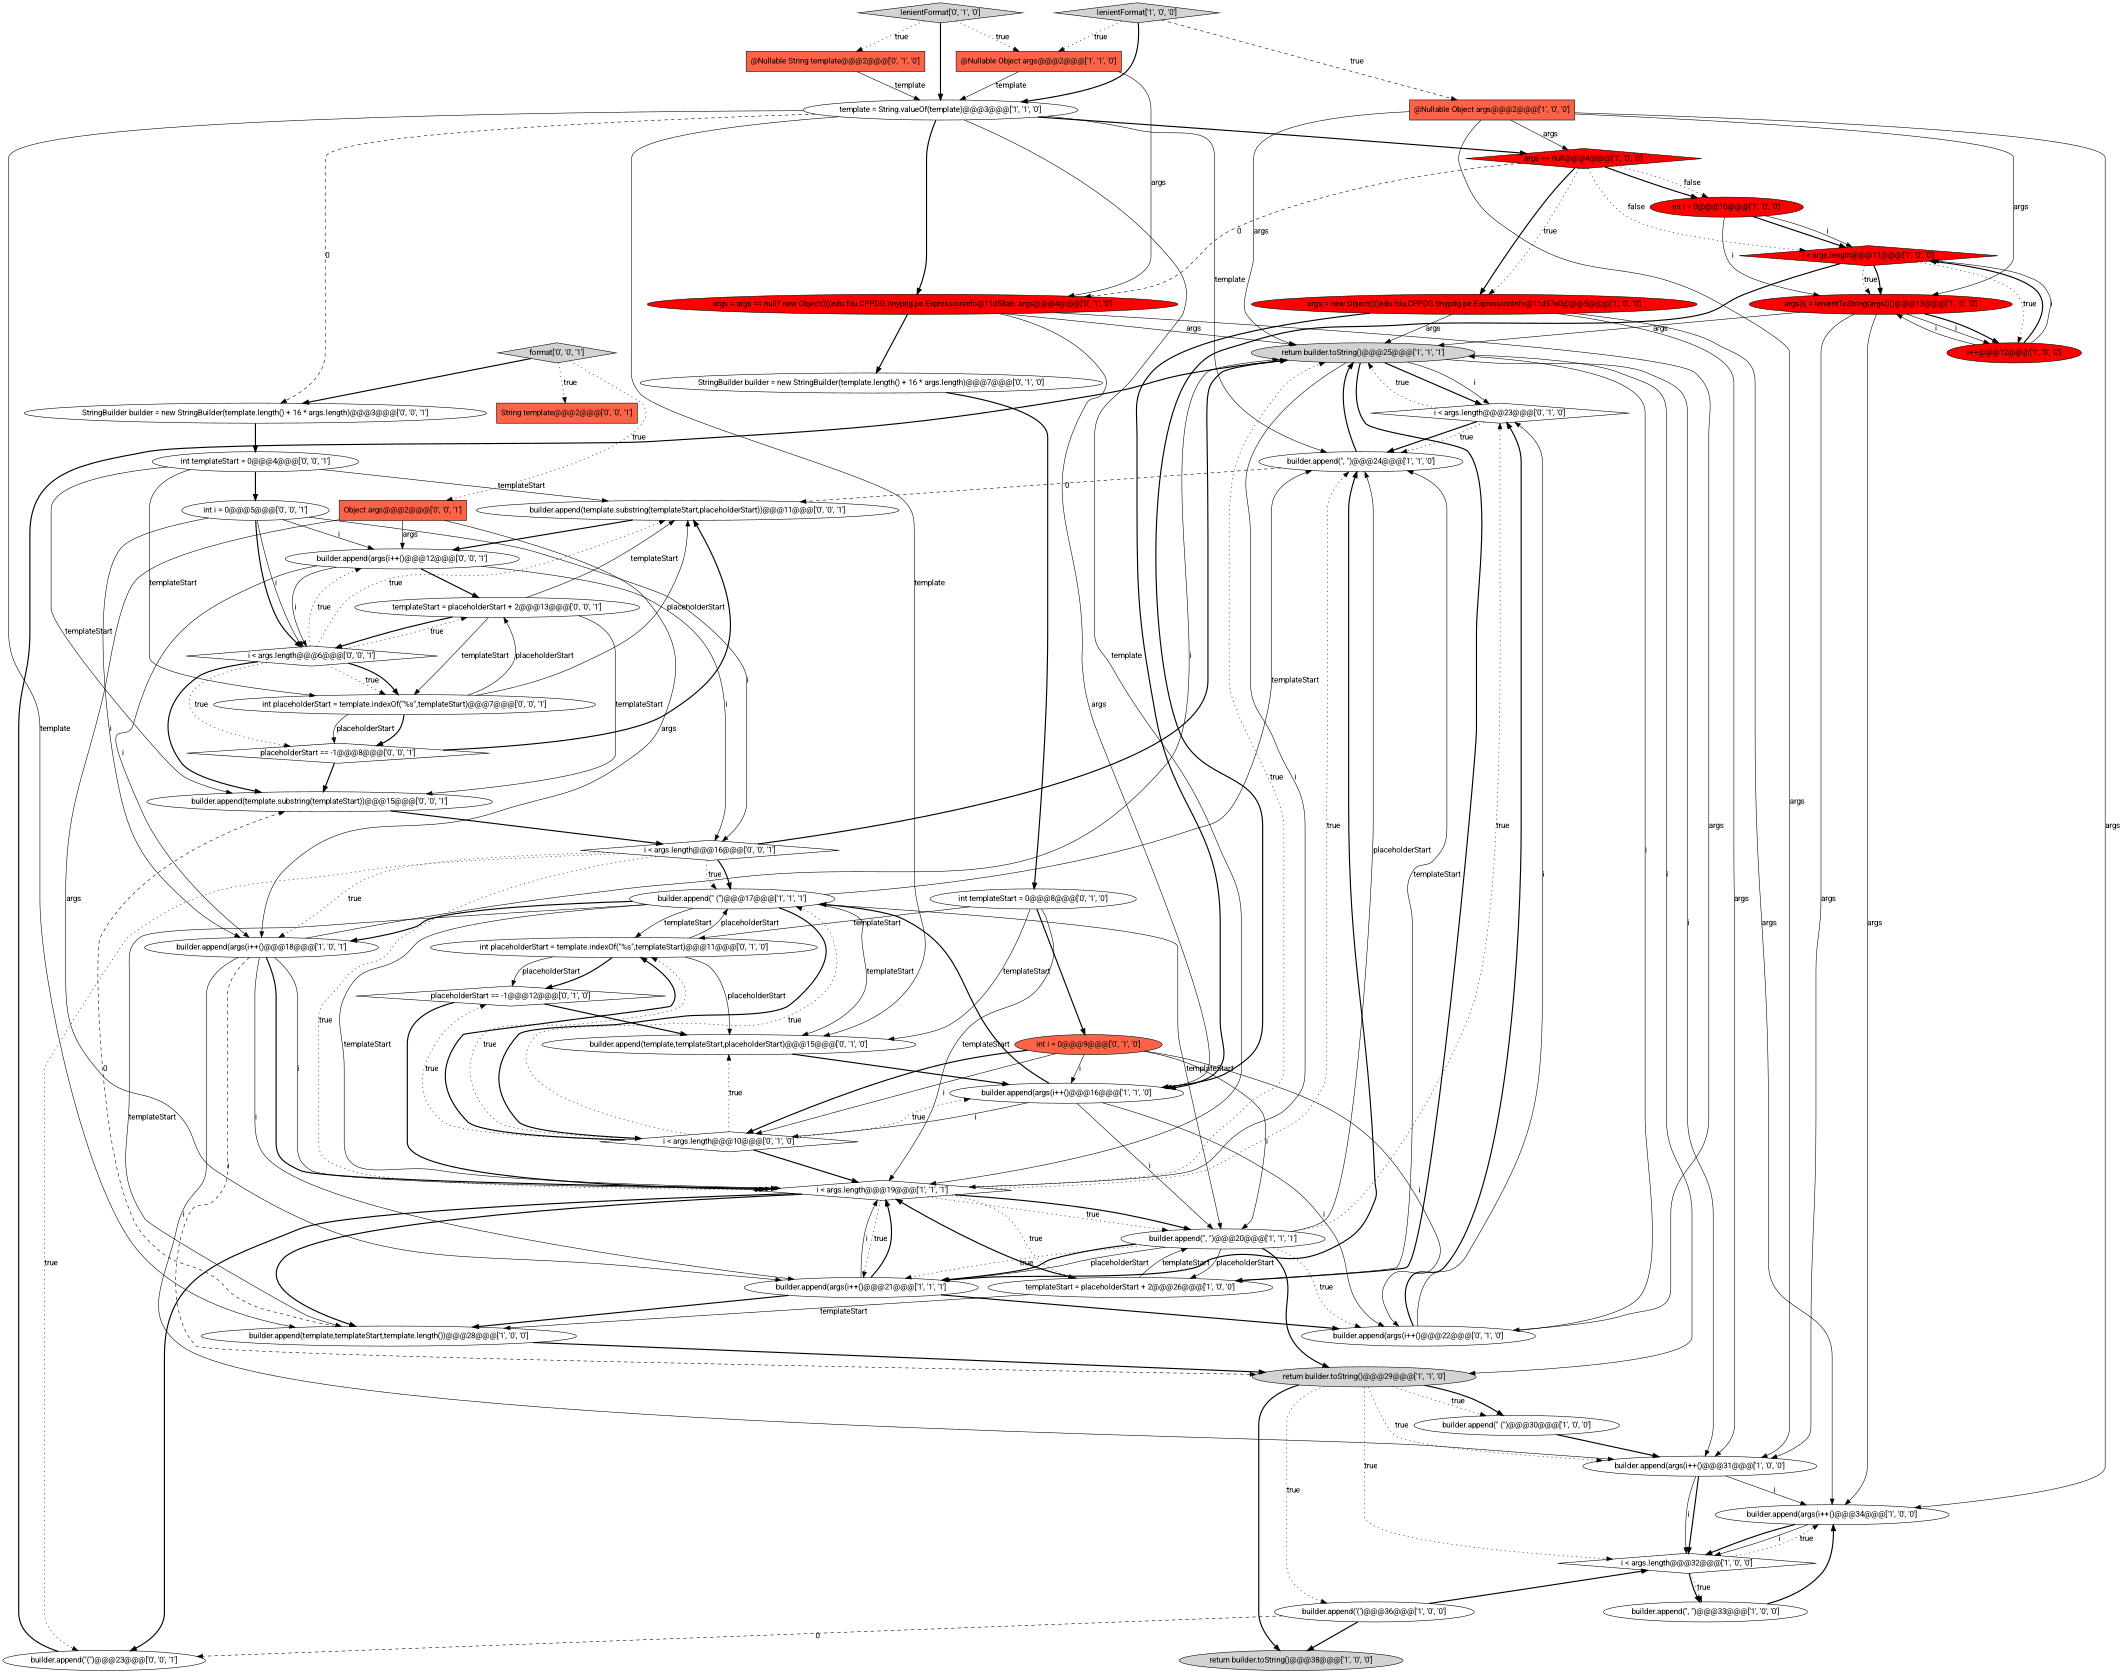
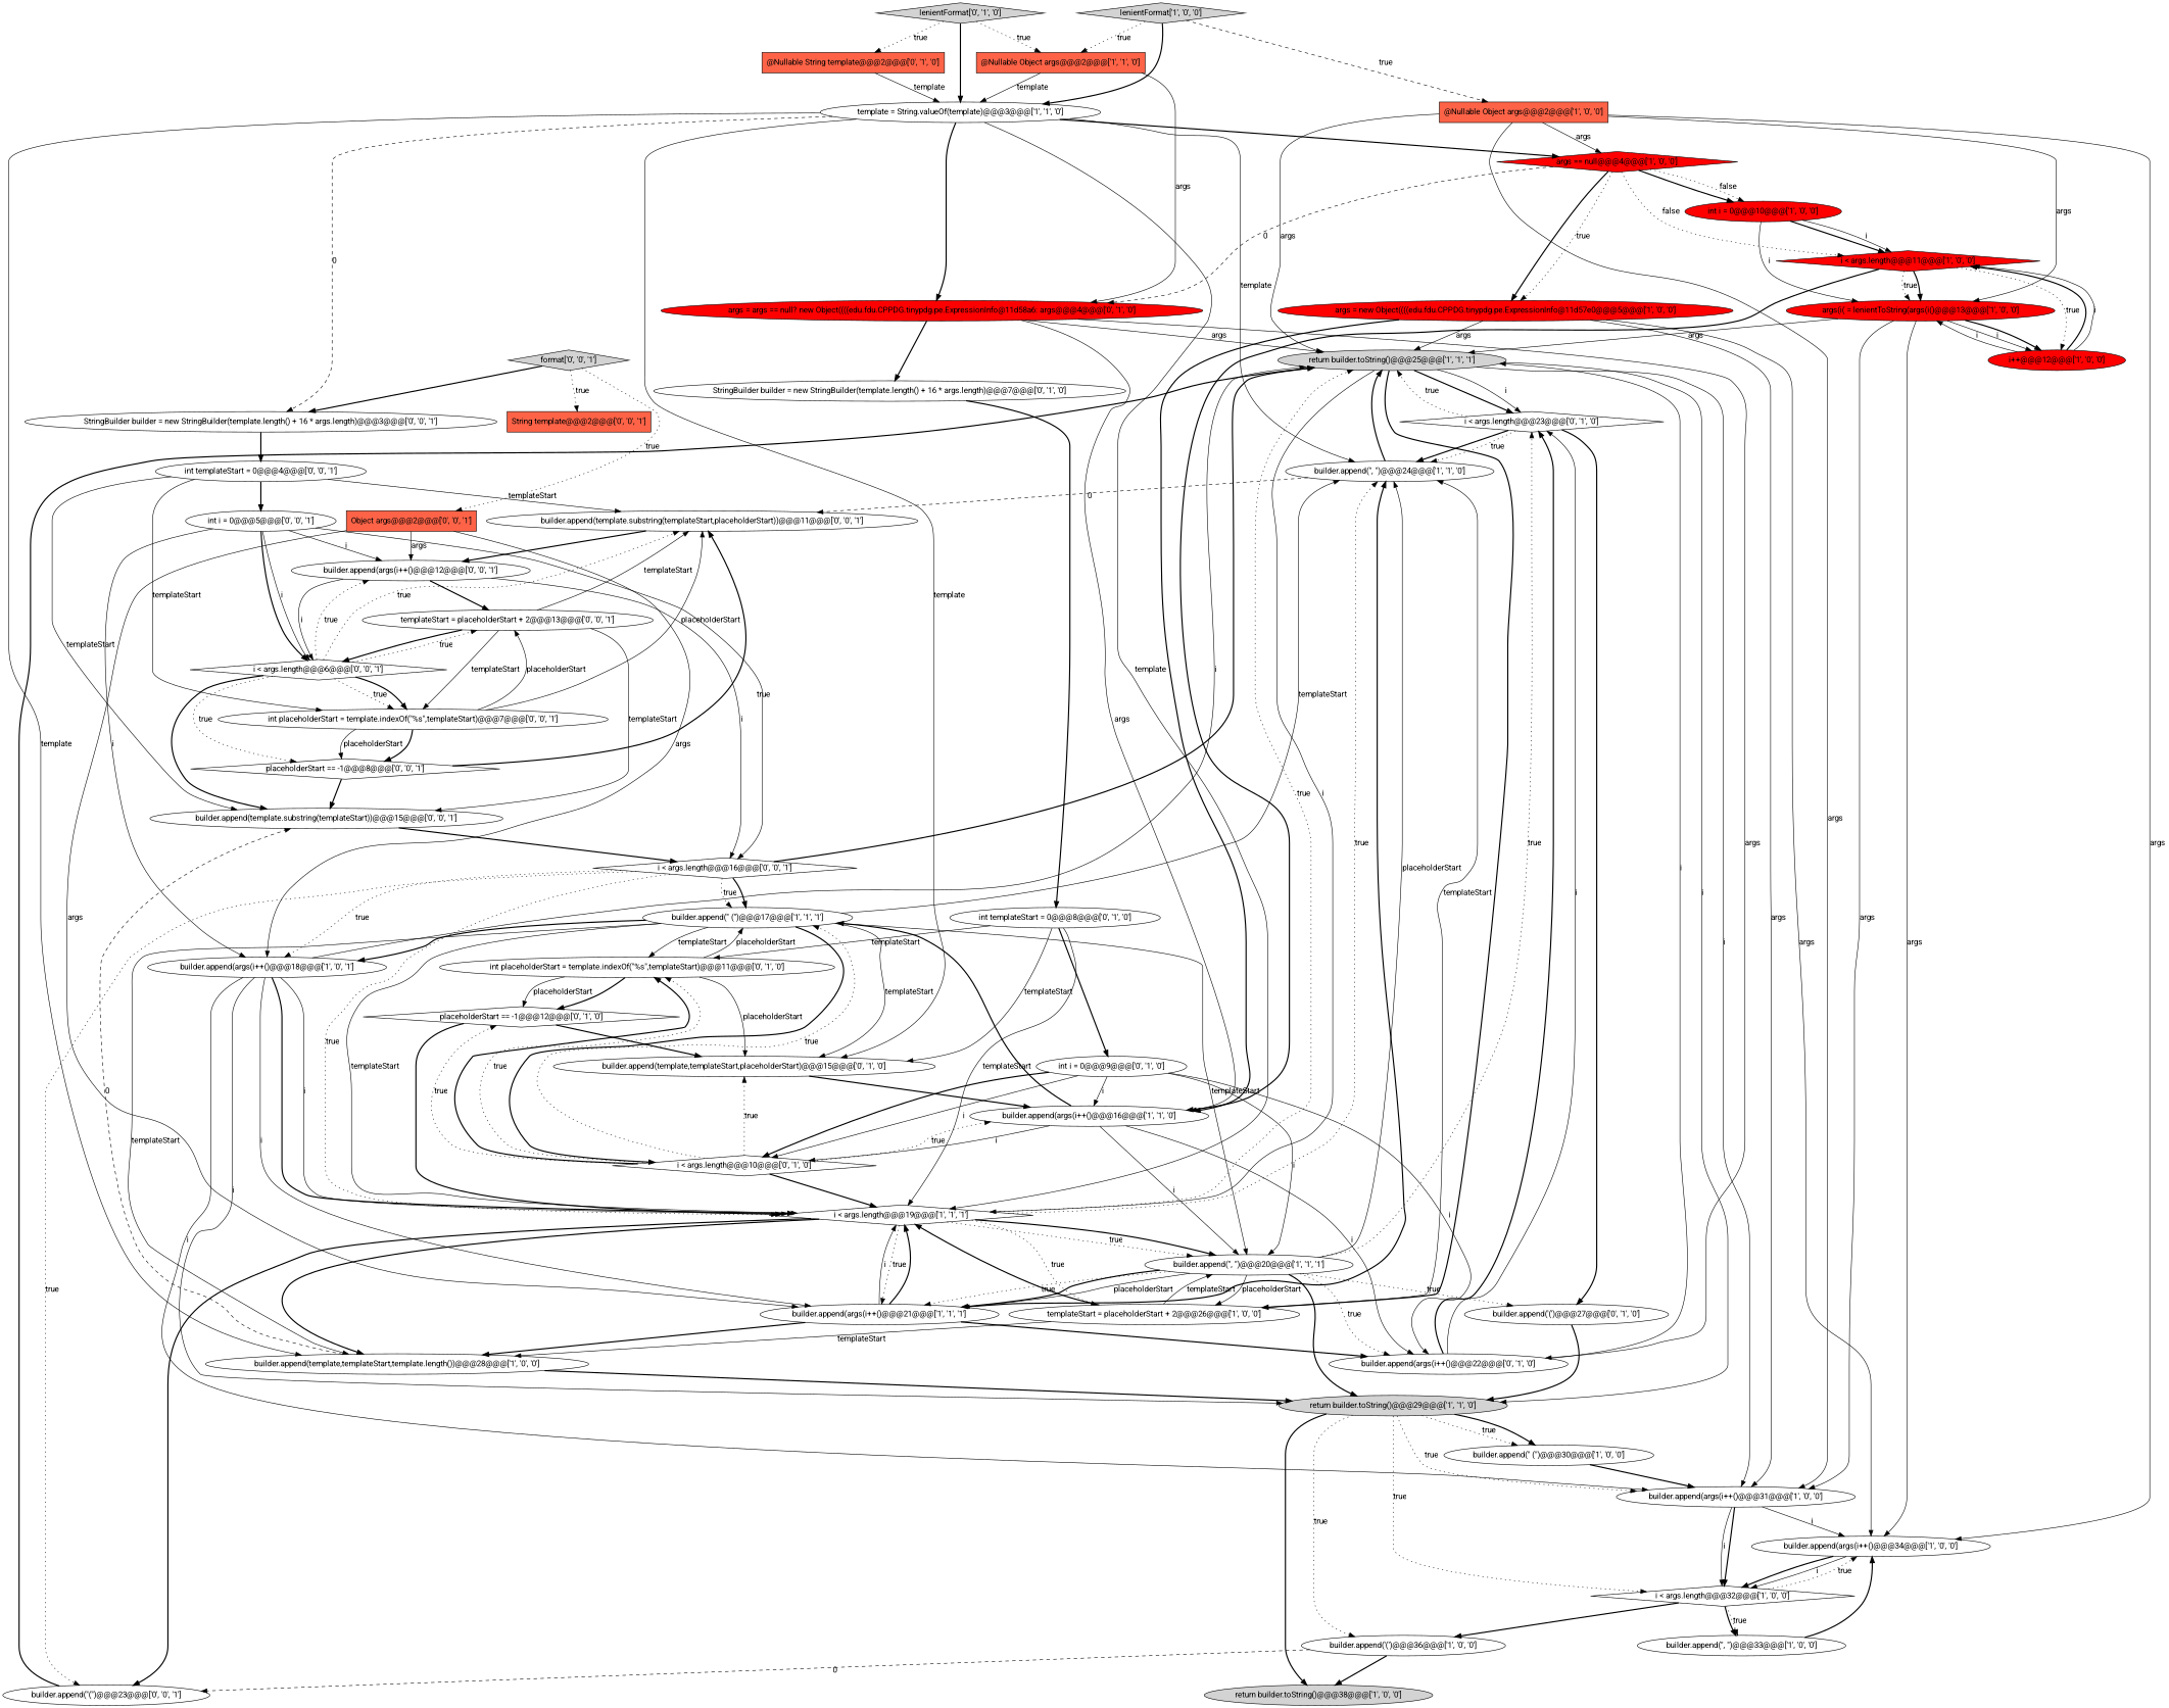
  digraph {
    fontname=Roboto
    node [fillcolor=white fontname=Roboto shape=ellipse style=filled]
    edge [fontname=Roboto style=solid]
    n1 [fillcolor=red label="args == null@@@4@@@['1', '0', '0']" shape=diamond]
    n2 [fillcolor=red label="args = new Object((((edu.fdu.CPPDG.tinypdg.pe.ExpressionInfo@11d57e0@@@5@@@['1', '0', '0']"]
    n3 [fillcolor=red label="int i = 0@@@10@@@['1', '0', '0']"]
    n4 [fillcolor=red label="args = args == null? new Object((((edu.fdu.CPPDG.tinypdg.pe.ExpressionInfo@11d58a6: args@@@4@@@['0', '1', '0']"]
    n5 [fillcolor=red label="i < args.length@@@11@@@['1', '0', '0']" shape=diamond]
    n6 [fillcolor=lightgray label="return builder.toString()@@@25@@@['1', '1', '1']"]
    n7 [label="builder.append(args(i++()@@@34@@@['1', '0', '0']"]
    n8 [label="builder.append(args(i++()@@@16@@@['1', '1', '0']"]
    n9 [label="builder.append(args(i++()@@@31@@@['1', '0', '0']"]
    n10 [fillcolor=red label="args(i( = lenientToString(args(i()@@@13@@@['1', '0', '0']"]
    n11 [label="builder.append(args(i++()@@@22@@@['0', '1', '0']"]
    n12 [label="StringBuilder builder = new StringBuilder(template.length() + 16 * args.length)@@@7@@@['0', '1', '0']"]
    n13 [fillcolor=red label="i++@@@12@@@['1', '0', '0']"]
    n14 [label="i < args.length@@@23@@@['0', '1', '0']" shape=diamond]
    n15 [label="i < args.length@@@19@@@['1', '1', '1']" shape=diamond]
    n16 [fillcolor=lightgray label="return builder.toString()@@@29@@@['1', '1', '0']"]
    n17 [label="templateStart = placeholderStart + 2@@@26@@@['1', '0', '0']"]
    n18 [label="builder.append(\", \")@@@24@@@['1', '1', '0']"]
+   n19 [label="builder.append('(')@@@27@@@['0', '1', '0']"]
    n20 [label="builder.append(template.substring(templateStart,placeholderStart))@@@11@@@['0', '0', '1']"]
    n21 [label="builder.append(args(i++()@@@12@@@['0', '0', '1']"]
    n22 [label="templateStart = placeholderStart + 2@@@13@@@['0', '0', '1']"]
    n23 [label="i < args.length@@@6@@@['0', '0', '1']" shape=diamond]
    n24 [label="int placeholderStart = template.indexOf(\"%s\",templateStart)@@@7@@@['0', '0', '1']"]
    n25 [label="builder.append(template.substring(templateStart))@@@15@@@['0', '0', '1']"]
    n26 [label="placeholderStart == -1@@@8@@@['0', '0', '1']" shape=diamond]
    n27 [label="i < args.length@@@16@@@['0', '0', '1']" shape=diamond]
    n28 [label="int i = 0@@@5@@@['0', '0', '1']"]
    n29 [label="builder.append(args(i++()@@@18@@@['1', '0', '1']"]
    n30 [label="builder.append(\"(\")@@@23@@@['0', '0', '1']"]
    n31 [label="builder.append(\" (\")@@@17@@@['1', '1', '1']"]
    n32 [label="builder.append(args(i++()@@@21@@@['1', '1', '1']"]
    n33 [label="i < args.length@@@32@@@['1', '0', '0']" shape=diamond]
    n34 [label="builder.append('(')@@@36@@@['1', '0', '0']"]
    n35 [label="builder.append(\", \")@@@33@@@['1', '0', '0']"]
    n36 [label="template = String.valueOf(template)@@@3@@@['1', '1', '0']"]
    n37 [label="StringBuilder builder = new StringBuilder(template.length() + 16 * args.length)@@@3@@@['0', '0', '1']"]
    n38 [label="builder.append(template,templateStart,template.length())@@@28@@@['1', '0', '0']"]
    n39 [label="builder.append(template,templateStart,placeholderStart)@@@15@@@['0', '1', '0']"]
    n40 [label="int templateStart = 0@@@4@@@['0', '0', '1']"]
    n41 [label="builder.append(\", \")@@@20@@@['1', '1', '1']"]
    n42 [fillcolor=lightgray label="return builder.toString()@@@38@@@['1', '0', '0']"]
    n43 [label="i < args.length@@@10@@@['0', '1', '0']" shape=diamond]
    n44 [label="int placeholderStart = template.indexOf(\"%s\",templateStart)@@@11@@@['0', '1', '0']"]
    n45 [label="builder.append(\" (\")@@@30@@@['1', '0', '0']"]
    n46 [label="placeholderStart == -1@@@12@@@['0', '1', '0']" shape=diamond]
    n47 [fillcolor=tomato label="@Nullable String template@@@2@@@['0', '1', '0']" shape=box]
    n48 [label="int templateStart = 0@@@8@@@['0', '1', '0']"]
    n49 [fillcolor=tomato label="String template@@@2@@@['0', '0', '1']" shape=box]
    n50 [fillcolor=lightgray label="lenientFormat['1', '0', '0']" shape=diamond]
    n51 [fillcolor=tomato label="@Nullable Object args@@@2@@@['1', '0', '0']" shape=box]
    n52 [fillcolor=tomato label="@Nullable Object args@@@2@@@['1', '1', '0']" shape=box]
-   n53 [fillcolor=tomato label="int i = 0@@@9@@@['0', '1', '0']"]
+   n53 [label="int i = 0@@@9@@@['0', '1', '0']"]
    n54 [fillcolor=lightgray label="lenientFormat['0', '1', '0']" shape=diamond]
    n55 [fillcolor=tomato label="Object args@@@2@@@['0', '0', '1']" shape=box]
    n56 [fillcolor=lightgray label="format['0', '0', '1']" shape=diamond]
    n1 -> n2 [label=true style=dotted]
    n1 -> n2 [style=bold]
    n1 -> n3 [label=false style=dotted]
    n1 -> n3 [style=bold]
    n1 -> n4 [label=0 style=dashed]
    n1 -> n5 [label=false style=dotted]
    n2 -> n6 [label=args]
    n2 -> n7 [label=args]
    n2 -> n8 [style=bold]
    n2 -> n9 [label=args]
    n3 -> n5 [style=bold]
    n3 -> n5 [label=i]
    n3 -> n10 [label=i]
    n4 -> n6 [label=args]
    n4 -> n8 [label=args]
    n4 -> n11 [label=args]
    n4 -> n12 [style=bold]
    n5 -> n8 [style=bold]
    n5 -> n10 [label=true style=dotted]
    n5 -> n10 [style=bold]
    n5 -> n13 [label=true style=dotted]
    n6 -> n9 [label=i]
    n6 -> n14 [style=bold]
    n6 -> n14 [label=i]
    n6 -> n15 [label=i]
    n6 -> n16 [label=i]
    n6 -> n17 [style=bold]
    n7 -> n33 [style=bold]
    n7 -> n33 [label=i]
    n8 -> n11 [label=i]
    n8 -> n31 [style=bold]
    n8 -> n41 [label=i]
    n8 -> n43 [label=i]
    n9 -> n7 [label=i]
    n9 -> n33 [style=bold]
    n9 -> n33 [label=i]
    n10 -> n6 [label=args]
    n10 -> n7 [label=args]
    n10 -> n9 [label=args]
    n10 -> n13 [label=i]
    n10 -> n13 [style=bold]
    n11 -> n6 [label=i]
    n11 -> n14 [style=bold]
    n11 -> n14 [label=i]
    n12 -> n48 [style=bold]
    n13 -> n5 [style=bold]
    n13 -> n5 [label=i]
    n13 -> n10 [label=i]
    n14 -> n6 [label=true style=dotted]
    n14 -> n18 [style=bold]
    n14 -> n18 [label=true style=dotted]
+   n14 -> n19 [style=bold]
    n15 -> n6 [label=true style=dotted]
    n15 -> n17 [label=true style=dotted]
    n15 -> n18 [label=true style=dotted]
    n15 -> n30 [style=bold]
    n15 -> n32 [label=true style=dotted]
    n15 -> n38 [style=bold]
    n15 -> n41 [label=true style=dotted]
    n15 -> n41 [style=bold]
    n16 -> n9 [label=true style=dotted]
    n16 -> n33 [label=true style=dotted]
    n16 -> n34 [label=true style=dotted]
    n16 -> n42 [style=bold]
    n16 -> n45 [style=bold]
    n16 -> n45 [label=true style=dotted]
    n17 -> n15 [style=bold]
    n17 -> n18 [label=templateStart]
    n17 -> n38 [label=templateStart]
    n17 -> n41 [label=templateStart]
    n18 -> n6 [style=bold]
    n18 -> n20 [label=0 style=dashed]
+   n19 -> n16 [style=bold]
    n20 -> n21 [style=bold]
    n21 -> n22 [style=bold]
    n21 -> n23 [label=i]
    n21 -> n27 [label=i]
-   n21 -> n29 [label=i]
    n22 -> n20 [label=templateStart]
    n22 -> n23 [style=bold]
    n22 -> n24 [label=templateStart]
    n22 -> n25 [label=templateStart]
    n23 -> n20 [label=true style=dotted]
    n23 -> n21 [label=true style=dotted]
    n23 -> n22 [label=true style=dotted]
    n23 -> n24 [label=true style=dotted]
    n23 -> n24 [style=bold]
    n23 -> n25 [style=bold]
    n23 -> n26 [label=true style=dotted]
    n24 -> n20 [label=placeholderStart]
    n24 -> n22 [label=placeholderStart]
    n24 -> n26 [style=bold]
    n24 -> n26 [label=placeholderStart]
    n25 -> n27 [style=bold]
    n26 -> n20 [style=bold]
    n26 -> n25 [style=bold]
    n27 -> n6 [style=bold]
    n27 -> n15 [label=true style=dotted]
    n27 -> n29 [label=true style=dotted]
    n27 -> n30 [label=true style=dotted]
    n27 -> n31 [style=bold]
    n27 -> n31 [label=true style=dotted]
    n28 -> n21 [label=i]
    n28 -> n23 [label=i]
    n28 -> n23 [style=bold]
-   n28 -> n27 [label=i]
+   n28 -> n27 [label=true]
    n28 -> n29 [label=i]
    n29 -> n6 [label=i]
    n29 -> n9 [label=i]
    n29 -> n15 [label=i]
    n29 -> n15 [style=bold]
-   n29 -> n16 [label=i style=dashed]
+   n29 -> n16 [label=i]
    n29 -> n32 [label=i]
    n30 -> n6 [style=bold]
    n31 -> n15 [label=templateStart]
    n31 -> n18 [label=templateStart]
    n31 -> n29 [style=bold]
    n31 -> n38 [label=templateStart]
    n31 -> n39 [label=templateStart]
    n31 -> n41 [label=templateStart]
    n31 -> n43 [style=bold]
    n31 -> n44 [label=templateStart]
    n32 -> n11 [style=bold]
    n32 -> n15 [style=bold]
    n32 -> n15 [label=i]
    n32 -> n18 [style=bold]
    n32 -> n38 [style=bold]
    n33 -> n7 [label=true style=dotted]
-   n34 -> n33 [style=bold]
+   n33 -> n34 [style=bold]
    n33 -> n35 [style=bold]
    n33 -> n35 [label=true style=dotted]
    n34 -> n30 [label=0 style=dashed]
    n34 -> n42 [style=bold]
    n35 -> n7 [style=bold]
    n36 -> n1 [style=bold]
    n36 -> n4 [style=bold]
    n36 -> n15 [label=template]
    n36 -> n18 [label=template]
    n36 -> n37 [label=0 style=dashed]
    n36 -> n38 [label=template]
    n36 -> n39 [label=template]
    n37 -> n40 [style=bold]
    n38 -> n16 [style=bold]
    n38 -> n25 [label=0 style=dashed]
    n39 -> n8 [style=bold]
    n40 -> n20 [label=templateStart]
    n40 -> n24 [label=templateStart]
    n40 -> n25 [label=templateStart]
    n40 -> n28 [style=bold]
    n41 -> n11 [label=true style=dotted]
    n41 -> n14 [label=true style=dotted]
    n41 -> n16 [style=bold]
    n41 -> n17 [label=placeholderStart]
    n41 -> n18 [label=placeholderStart]
+   n41 -> n19 [label=true style=dotted]
    n41 -> n32 [label=true style=dotted]
    n41 -> n32 [style=bold]
    n41 -> n32 [label=placeholderStart]
    n43 -> n8 [label=true style=dotted]
    n43 -> n15 [style=bold]
    n43 -> n31 [label=true style=dotted]
    n43 -> n39 [label=true style=dotted]
    n43 -> n44 [style=bold]
    n43 -> n44 [label=true style=dotted]
    n43 -> n46 [label=true style=dotted]
    n44 -> n31 [label=placeholderStart]
    n44 -> n39 [label=placeholderStart]
    n44 -> n46 [style=bold]
    n44 -> n46 [label=placeholderStart]
    n45 -> n9 [style=bold]
    n46 -> n15 [style=bold]
    n46 -> n39 [style=bold]
    n47 -> n36 [label=template]
    n48 -> n15 [label=templateStart]
    n48 -> n39 [label=templateStart]
    n48 -> n44 [label=templateStart]
    n48 -> n53 [style=bold]
    n50 -> n36 [style=bold]
    n50 -> n51 [label=true style=dashed]
    n50 -> n52 [label=true style=dotted]
    n51 -> n1 [label=args]
    n51 -> n6 [label=args]
    n51 -> n7 [label=args]
    n51 -> n9 [label=args]
    n51 -> n10 [label=args]
    n52 -> n4 [label=args]
    n52 -> n36 [label=template]
    n53 -> n8 [label=i]
    n53 -> n11 [label=i]
    n53 -> n41 [label=i]
    n53 -> n43 [style=bold]
    n53 -> n43 [label=i]
    n54 -> n36 [style=bold]
    n54 -> n47 [label=true style=dotted]
    n54 -> n52 [label=true style=dotted]
    n55 -> n21 [label=args]
    n55 -> n29 [label=args]
    n55 -> n32 [label=args]
    n56 -> n37 [style=bold]
    n56 -> n49 [label=true style=dotted]
    n56 -> n55 [label=true style=dotted]
  }
